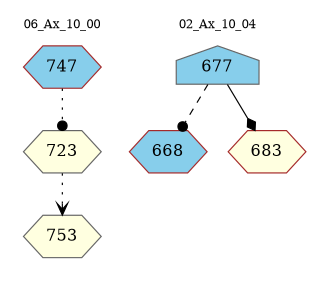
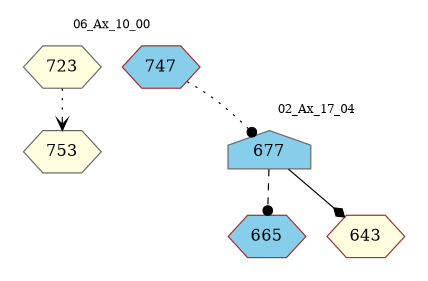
  digraph {
    node [color=brown fillcolor=skyblue shape=hexagon style=filled]
    edge [arrowhead=dot color=black style=dotted]
    n1 [label=747]
    n2 [color=gray40 fillcolor=lightyellow label=723]
    n3 [color=gray40 fillcolor=lightyellow label=753]
    n4 [color=gray40 label=677 shape=house]
-   n5 [label=668]
-   n6 [fillcolor=lightyellow label=683]
+   n5 [label=665]
+   n6 [fillcolor=lightyellow label=643]
    subgraph cluster_1 {
      color=white
      fontsize=10
      label="06_Ax_10_00"
      n1
      n2
      n3
    }
    subgraph cluster_2 {
      color=white
      fontsize=10
-     label="02_Ax_10_04"
+     label="02_Ax_17_04"
      n4
      n5
      n6
    }
-   n1 -> n2
+   n1 -> n4
    n2 -> n3 [arrowhead=vee]
    n4 -> n5 [style=dashed]
    n4 -> n6 [arrowhead=diamond style=solid]
  }
